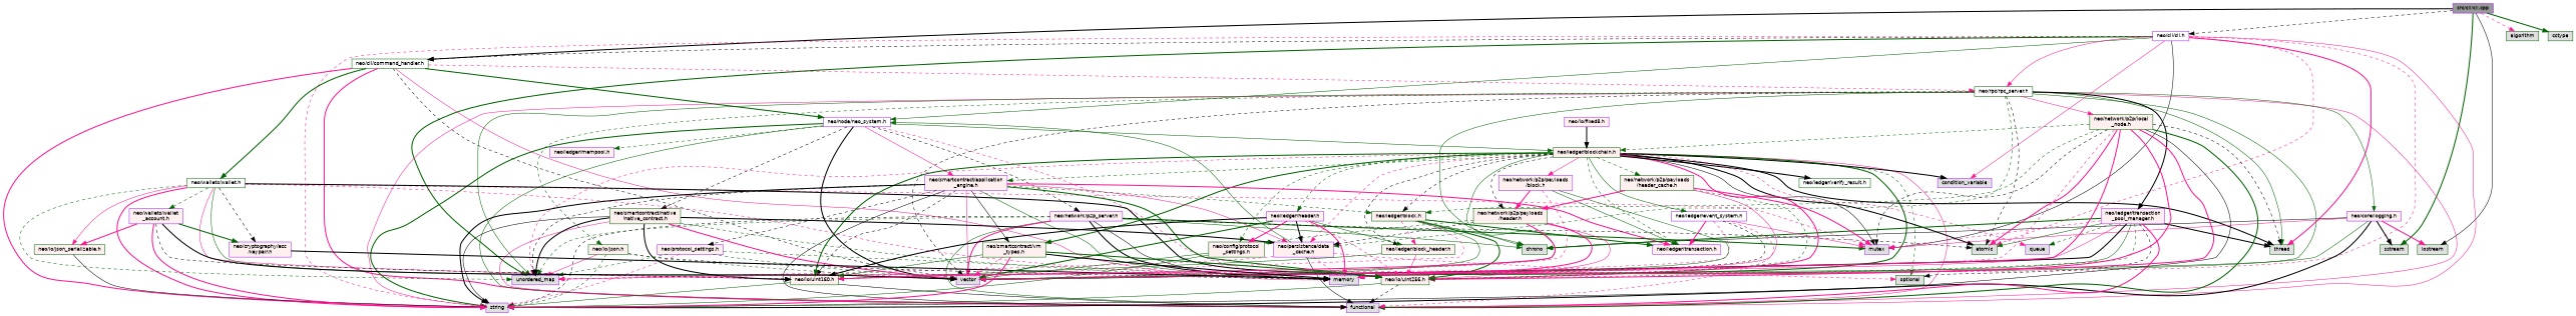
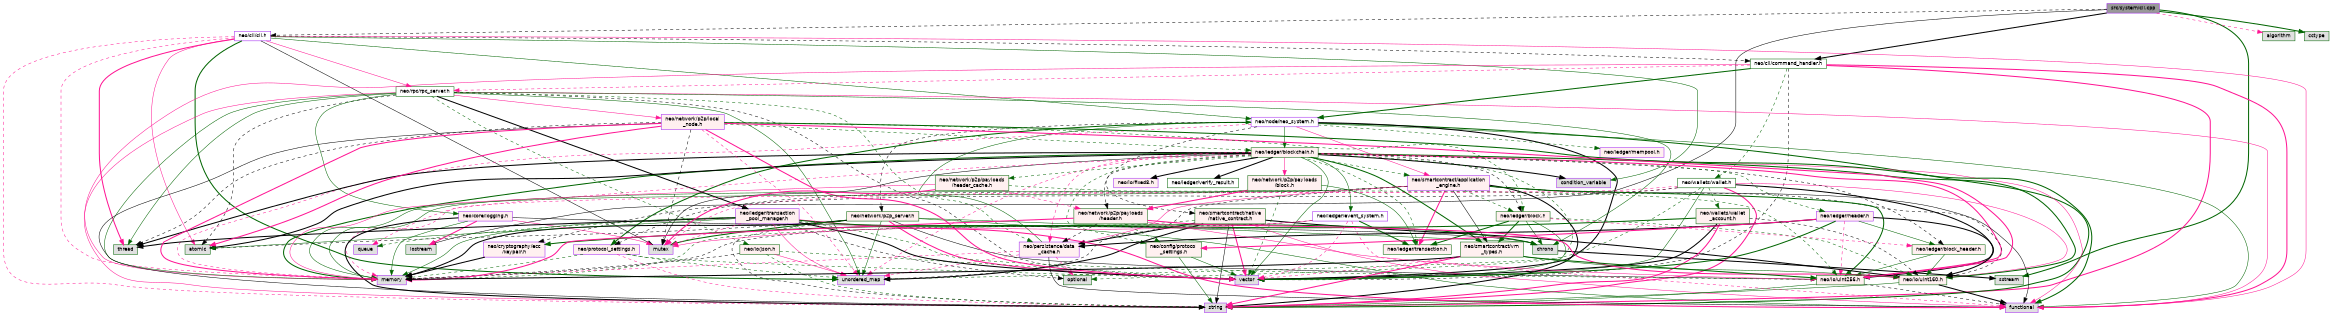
  digraph {
    node [color=darkgreen fillcolor="#FFF0F0" fontname=Helvetica fontsize=10 shape=box style=filled]
    edge [color=darkgreen fontname=Helvetica fontsize=10 labelfontname=Helvetica labelfontsize=10 style=dashed]
-   n1 [color=purple fillcolor=grey60 fontcolor=black height=0.2 label="src/cli/cli.cpp" width=0.4]
+   n1 [color=purple fillcolor=grey60 fontcolor=black height=0.2 label="src/system/cli.cpp" width=0.4]
    n2 [color=purple fillcolor=white height=0.2 label="neo/cli/cli.h" width=0.4]
    n3 [fillcolor=white height=0.2 label="neo/cli/command_handler.h" width=0.4]
    n4 [fillcolor="#E0E0E0" height=0.2 label=sstream width=0.4]
    n5 [fillcolor="#E0E0E0" height=0.2 label=iostream width=0.4]
    n6 [fillcolor="#E0E0E0" height=0.2 label=algorithm width=0.4]
    n7 [fillcolor="#E0E0E0" height=0.2 label=cctype width=0.4]
    n8 [color=purple fillcolor=white height=0.2 label="neo/node/neo_system.h" width=0.4]
    n9 [color=purple fillcolor="#E0E0E0" height=0.2 label=functional width=0.4]
    n10 [color=purple fillcolor="#E0E0E0" height=0.2 label=string width=0.4]
    n11 [color=purple fillcolor="#E0E0E0" height=0.2 label=memory width=0.4]
    n12 [color=purple fillcolor="#E0E0E0" height=0.2 label=mutex width=0.4]
    n13 [color=purple fillcolor="#E0E0E0" height=0.2 label=unordered_map width=0.4]
    n14 [fillcolor="#E0E0E0" height=0.2 label=atomic width=0.4]
    n15 [color=purple fillcolor="#E0E0E0" height=0.2 label=condition_variable width=0.4]
    n16 [fillcolor="#E0E0E0" height=0.2 label=thread width=0.4]
    n17 [fillcolor=white height=0.2 label="neo/rpc/rpc_server.h" width=0.4]
    n18 [color=purple fillcolor="#E0E0E0" height=0.2 label=vector width=0.4]
    n19 [fillcolor=white height=0.2 label="neo/wallets/wallet.h" width=0.4]
    n20 [height=0.2 label="neo/ledger/blockchain.h" width=0.4]
    n21 [color=purple height=0.2 label="neo/smartcontract/application\l_engine.h" width=0.4]
    n22 [color=purple height=0.2 label="neo/protocol_settings.h" width=0.4]
    n23 [color=purple height=0.2 label="neo/ledger/mempool.h" width=0.4]
-   n24 [color=purple height=0.2 label="neo/network/p2p_server.h" width=0.4]
+   n24 [height=0.2 label="neo/network/p2p_server.h" width=0.4]
    n25 [height=0.2 label="neo/smartcontract/native\l/native_contract.h" width=0.4]
    n26 [color=purple height=0.2 label="neo/persistence/data\l_cache.h" width=0.4]
    n27 [fillcolor="#E0E0E0" height=0.2 label=chrono width=0.4]
    n28 [color=purple height=0.2 label="neo/core/logging.h" width=0.4]
    n29 [height=0.2 label="neo/io/json.h" width=0.4]
    n30 [color=purple height=0.2 label="neo/ledger/transaction\l_pool_manager.h" width=0.4]
-   n31 [height=0.2 label="neo/network/p2p/local\l_node.h" width=0.4]
+   n31 [color=purple height=0.2 label="neo/network/p2p/local\l_node.h" width=0.4]
    n32 [height=0.2 label="neo/io/uint160.h" width=0.4]
    n33 [height=0.2 label="neo/io/uint256.h" width=0.4]
    n34 [color=purple height=0.2 label="neo/cryptography/ecc\l/keypair.h" width=0.4]
-   n35 [height=0.2 label="neo/io/json_serializable.h" width=0.4]
-   n36 [color=purple height=0.2 label="neo/wallets/wallet\l_account.h" width=0.4]
+   n36 [height=0.2 label="neo/wallets/wallet\l_account.h" width=0.4]
    n37 [height=0.2 label="neo/ledger/block.h" width=0.4]
    n38 [height=0.2 label="neo/ledger/block_header.h" width=0.4]
-   n39 [color=purple height=0.2 label="neo/ledger/transaction.h" width=0.4]
+   n39 [height=0.2 label="neo/ledger/transaction.h" width=0.4]
    n40 [color=purple fillcolor=white height=0.2 label="neo/ledger/event_system.h" width=0.4]
    n41 [color=purple height=0.2 label="neo/ledger/header.h" width=0.4]
    n42 [height=0.2 label="neo/config/protocol\l_settings.h" width=0.4]
    n43 [fillcolor="#E0E0E0" height=0.2 label=optional width=0.4]
-   n44 [color=purple height=0.2 label="neo/network/p2p/payloads\l/block.h" width=0.4]
+   n44 [height=0.2 label="neo/network/p2p/payloads\l/block.h" width=0.4]
    n45 [height=0.2 label="neo/network/p2p/payloads\l/header.h" width=0.4]
    n46 [height=0.2 label="neo/network/p2p/payloads\l/header_cache.h" width=0.4]
    n47 [color=purple height=0.2 label="neo/io/fixed8.h" width=0.4]
    n48 [fillcolor=white height=0.2 label="neo/ledger/verify_result.h" width=0.4]
    n49 [height=0.2 label="neo/smartcontract/vm\l_types.h" width=0.4]
    n50 [color=purple fillcolor="#E0E0E0" height=0.2 label=queue width=0.4]
    n1 -> n2 [color=black]
    n1 -> n3 [color=black style=bold]
    n1 -> n4 [style=bold]
    n1 -> n5 [color=black style=solid]
    n1 -> n6 [color=deeppink]
    n1 -> n7 [style=bold]
    n2 -> n3 [color=black]
    n2 -> n8 [style=solid]
    n2 -> n9 [color=deeppink style=solid]
    n2 -> n10 [color=deeppink]
    n2 -> n11 [color=deeppink]
    n2 -> n12 [color=black style=solid]
    n2 -> n13 [style=bold]
-   n2 -> n14 [color=deeppink]
-   n2 -> n15 [color=deeppink style=solid]
+   n2 -> n14 [color=deeppink style=solid]
+   n2 -> n15 [style=solid]
    n2 -> n16 [color=deeppink style=bold]
    n2 -> n17 [color=deeppink style=solid]
    n3 -> n8 [style=bold]
    n3 -> n9 [color=deeppink style=bold]
    n3 -> n10 [color=deeppink style=bold]
    n3 -> n11 [color=deeppink style=solid]
    n3 -> n17 [color=deeppink]
    n3 -> n18 [color=black]
-   n3 -> n19 [style=bold]
+   n3 -> n19
    n8 -> n9 [style=solid]
    n8 -> n10 [style=bold]
    n8 -> n11 [color=deeppink]
    n8 -> n18 [color=black style=bold]
    n8 -> n20 [style=solid]
    n8 -> n21 [color=deeppink style=solid]
+   n8 -> n22 [style=bold]
    n8 -> n23
    n8 -> n24 [color=black]
    n8 -> n25 [color=black]
    n17 -> n9 [color=deeppink style=solid]
    n17 -> n10 [color=deeppink style=solid]
    n17 -> n11 [style=solid]
    n17 -> n13 [style=solid]
    n17 -> n14 [color=black]
    n17 -> n16 [style=solid]
    n17 -> n18 [color=black]
    n17 -> n26
    n17 -> n27 [style=solid]
    n17 -> n28 [style=solid]
    n17 -> n29
    n17 -> n30 [color=black style=bold]
    n17 -> n31 [color=deeppink style=solid]
    n19 -> n10 [color=deeppink style=bold]
    n19 -> n11 [color=deeppink]
    n19 -> n12 [color=deeppink]
    n19 -> n13
    n19 -> n18 [style=solid]
    n19 -> n32 [color=deeppink style=solid]
    n19 -> n33 [color=black style=bold]
    n19 -> n34 [color=black]
-   n19 -> n35 [color=deeppink style=solid]
    n19 -> n36
    n20 -> n9 [color=deeppink style=solid]
    n20 -> n11 [style=bold]
    n20 -> n12 [color=black style=solid]
    n20 -> n13 [color=deeppink]
    n20 -> n14 [color=black style=bold]
    n20 -> n15 [color=black style=bold]
    n20 -> n16 [color=black style=bold]
    n20 -> n18 [style=solid]
    n20 -> n21
    n20 -> n26 [color=deeppink]
    n20 -> n32 [style=bold]
    n20 -> n33 [color=deeppink style=bold]
    n20 -> n37 [color=black]
    n20 -> n38 [color=black]
    n20 -> n39
    n20 -> n40 [style=solid]
    n20 -> n41
    n20 -> n42
    n20 -> n43
    n20 -> n44 [color=deeppink style=solid]
    n20 -> n45 [color=black]
    n20 -> n46
-   n47 -> n20 [color=black style=bold]
+   n20 -> n47 [color=black style=bold]
    n20 -> n48 [color=black style=bold]
    n20 -> n49 [style=bold]
    n20 -> n50 [color=deeppink]
    n21 -> n9 [color=black style=solid]
    n21 -> n10 [color=black style=bold]
    n21 -> n11 [style=solid]
    n21 -> n13 [color=black]
-   n21 -> n18 [color=deeppink style=solid]
    n21 -> n22 [color=black]
    n21 -> n26 [color=deeppink style=solid]
    n21 -> n32 [color=black]
    n21 -> n33 [style=bold]
    n21 -> n37
    n21 -> n39 [color=deeppink style=bold]
    n21 -> n49 [color=black style=solid]
    n22 -> n10 [color=deeppink]
    n22 -> n11
    n22 -> n13
    n22 -> n18
    n24 -> n9 [style=solid]
    n24 -> n10 [color=black]
    n24 -> n11 [color=black style=bold]
    n24 -> n12 [style=bold]
-   n24 -> n13
+   n24 -> n13 [style=solid]
    n24 -> n14 [color=black]
    n24 -> n18 [color=deeppink style=bold]
    n24 -> n27 [style=solid]
    n24 -> n33 [color=black style=solid]
    n25 -> n9 [color=deeppink style=solid]
    n25 -> n10 [color=black style=solid]
    n25 -> n11
    n25 -> n13 [color=black style=bold]
    n25 -> n18 [color=deeppink style=bold]
    n25 -> n26 [color=black style=bold]
    n25 -> n32 [color=black style=bold]
    n26 -> n8 [style=solid]
    n26 -> n9 [color=black style=solid]
    n26 -> n11 [color=deeppink]
    n26 -> n13 [color=deeppink]
    n26 -> n43 [color=deeppink]
-   n28 -> n4 [color=black style=bold]
+   n27 -> n4 [color=black style=bold]
    n28 -> n5 [color=deeppink style=bold]
    n28 -> n10 [color=black style=bold]
    n28 -> n11 [style=solid]
    n28 -> n12 [color=deeppink style=solid]
    n28 -> n27 [color=black style=solid]
    n29 -> n10
    n29 -> n11 [color=black]
    n29 -> n13 [color=deeppink style=solid]
    n29 -> n18
    n30 -> n9 [color=deeppink style=bold]
    n30 -> n11 [style=solid]
    n30 -> n12 [color=deeppink]
    n30 -> n13 [color=deeppink style=solid]
    n30 -> n14 [style=solid]
    n30 -> n16 [color=black style=bold]
    n30 -> n18 [color=black style=bold]
    n30 -> n27 [style=bold]
    n30 -> n33
    n30 -> n43 [color=black]
    n30 -> n50
    n31 -> n9 [style=bold]
    n31 -> n10 [color=black style=solid]
    n31 -> n11 [color=deeppink style=bold]
    n31 -> n12 [color=black]
    n31 -> n13 [color=deeppink]
    n31 -> n14 [color=deeppink style=bold]
    n31 -> n16 [color=black]
    n31 -> n18 [color=deeppink style=bold]
    n31 -> n20
    n31 -> n33 [color=deeppink style=bold]
    n31 -> n37
-   n32 -> n9 [color=black style=solid]
+   n32 -> n9 [color=black style=bold]
    n32 -> n10 [style=solid]
    n33 -> n9 [color=black]
    n33 -> n10 [style=solid]
    n34 -> n11 [color=black style=bold]
-   n35 -> n10 [color=black style=solid]
    n36 -> n10 [color=deeppink style=bold]
    n36 -> n18 [color=black style=bold]
    n36 -> n32 [color=black]
    n36 -> n34 [style=bold]
-   n36 -> n35 [color=deeppink style=bold]
    n37 -> n18 [style=solid]
    n37 -> n27 [style=solid]
-   n37 -> n32 [color=deeppink]
-   n37 -> n33 [style=bold]
+   n37 -> n32
+   n37 -> n49 [style=bold]
    n37 -> n38 [color=deeppink]
    n37 -> n39 [style=bold]
    n38 -> n32 [style=solid]
-   n38 -> n33 [color=deeppink style=solid]
+   n38 -> n33 [style=solid]
    n40 -> n9 [color=deeppink]
    n40 -> n11 [color=black]
    n40 -> n12 [color=deeppink style=solid]
    n40 -> n18 [color=deeppink]
-   n40 -> n39 [color=deeppink style=bold]
-   n41 -> n11 [color=deeppink style=bold]
+   n40 -> n39 [style=bold]
    n41 -> n18 [style=bold]
    n41 -> n26 [color=black style=bold]
    n41 -> n32 [color=black style=bold]
    n41 -> n33 [color=deeppink]
    n41 -> n38 [style=solid]
    n41 -> n42 [color=deeppink style=bold]
    n42 -> n10 [style=solid]
    n42 -> n18 [style=solid]
    n44 -> n11 [style=solid]
-   n44 -> n18 [color=deeppink]
+   n44 -> n18
    n44 -> n39 [style=solid]
    n44 -> n45 [color=deeppink style=bold]
    n45 -> n11 [color=deeppink style=bold]
    n45 -> n26 [color=black]
    n45 -> n32 [color=deeppink style=bold]
    n45 -> n33 [color=deeppink style=solid]
    n45 -> n42
    n46 -> n11 [color=deeppink style=solid]
    n46 -> n12 [color=deeppink style=bold]
    n46 -> n33
-   n46 -> n45 [color=deeppink style=bold]
+   n46 -> n45 [color=deeppink]
    n49 -> n10 [color=deeppink style=bold]
    n49 -> n11 [color=black style=bold]
    n49 -> n18 [color=deeppink]
    n49 -> n32 [style=solid]
    n49 -> n33 [style=bold]
  }
